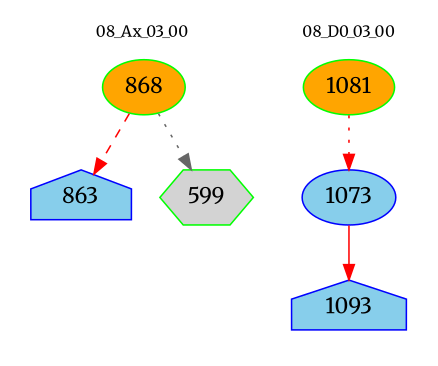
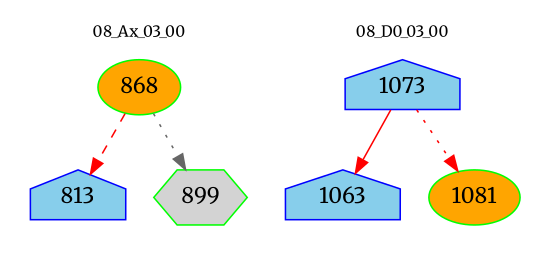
  digraph {
    fontname=Merriweather
    node [color=green fillcolor=skyblue fontname=Merriweather shape=ellipse style=filled]
    edge [color=red fontname=Merriweather style=dotted]
    n1 [fillcolor=orange label=868]
-   n2 [color=blue label=863 shape=house]
-   n3 [fillcolor=lightgrey label=599 shape=hexagon]
-   n4 [color=blue label=1073]
-   n5 [color=blue label=1093 shape=house]
+   n2 [color=blue label=813 shape=house]
+   n3 [fillcolor=lightgrey label=899 shape=hexagon]
+   n4 [color=blue label=1073 shape=house]
+   n5 [color=blue label=1063 shape=house]
    n6 [fillcolor=orange label=1081]
    subgraph cluster_1 {
      color=white
      fontsize=10
      label="08_Ax_03_00"
      n1
      n2
      n3
    }
    subgraph cluster_2 {
      color=white
      fontsize=10
      label="08_D0_03_00"
      n4
      n5
      n6
    }
    n1 -> n2 [style=dashed]
    n1 -> n3 [color=gray40]
    n4 -> n5 [style=solid]
-   n6 -> n4
+   n4 -> n6
  }
